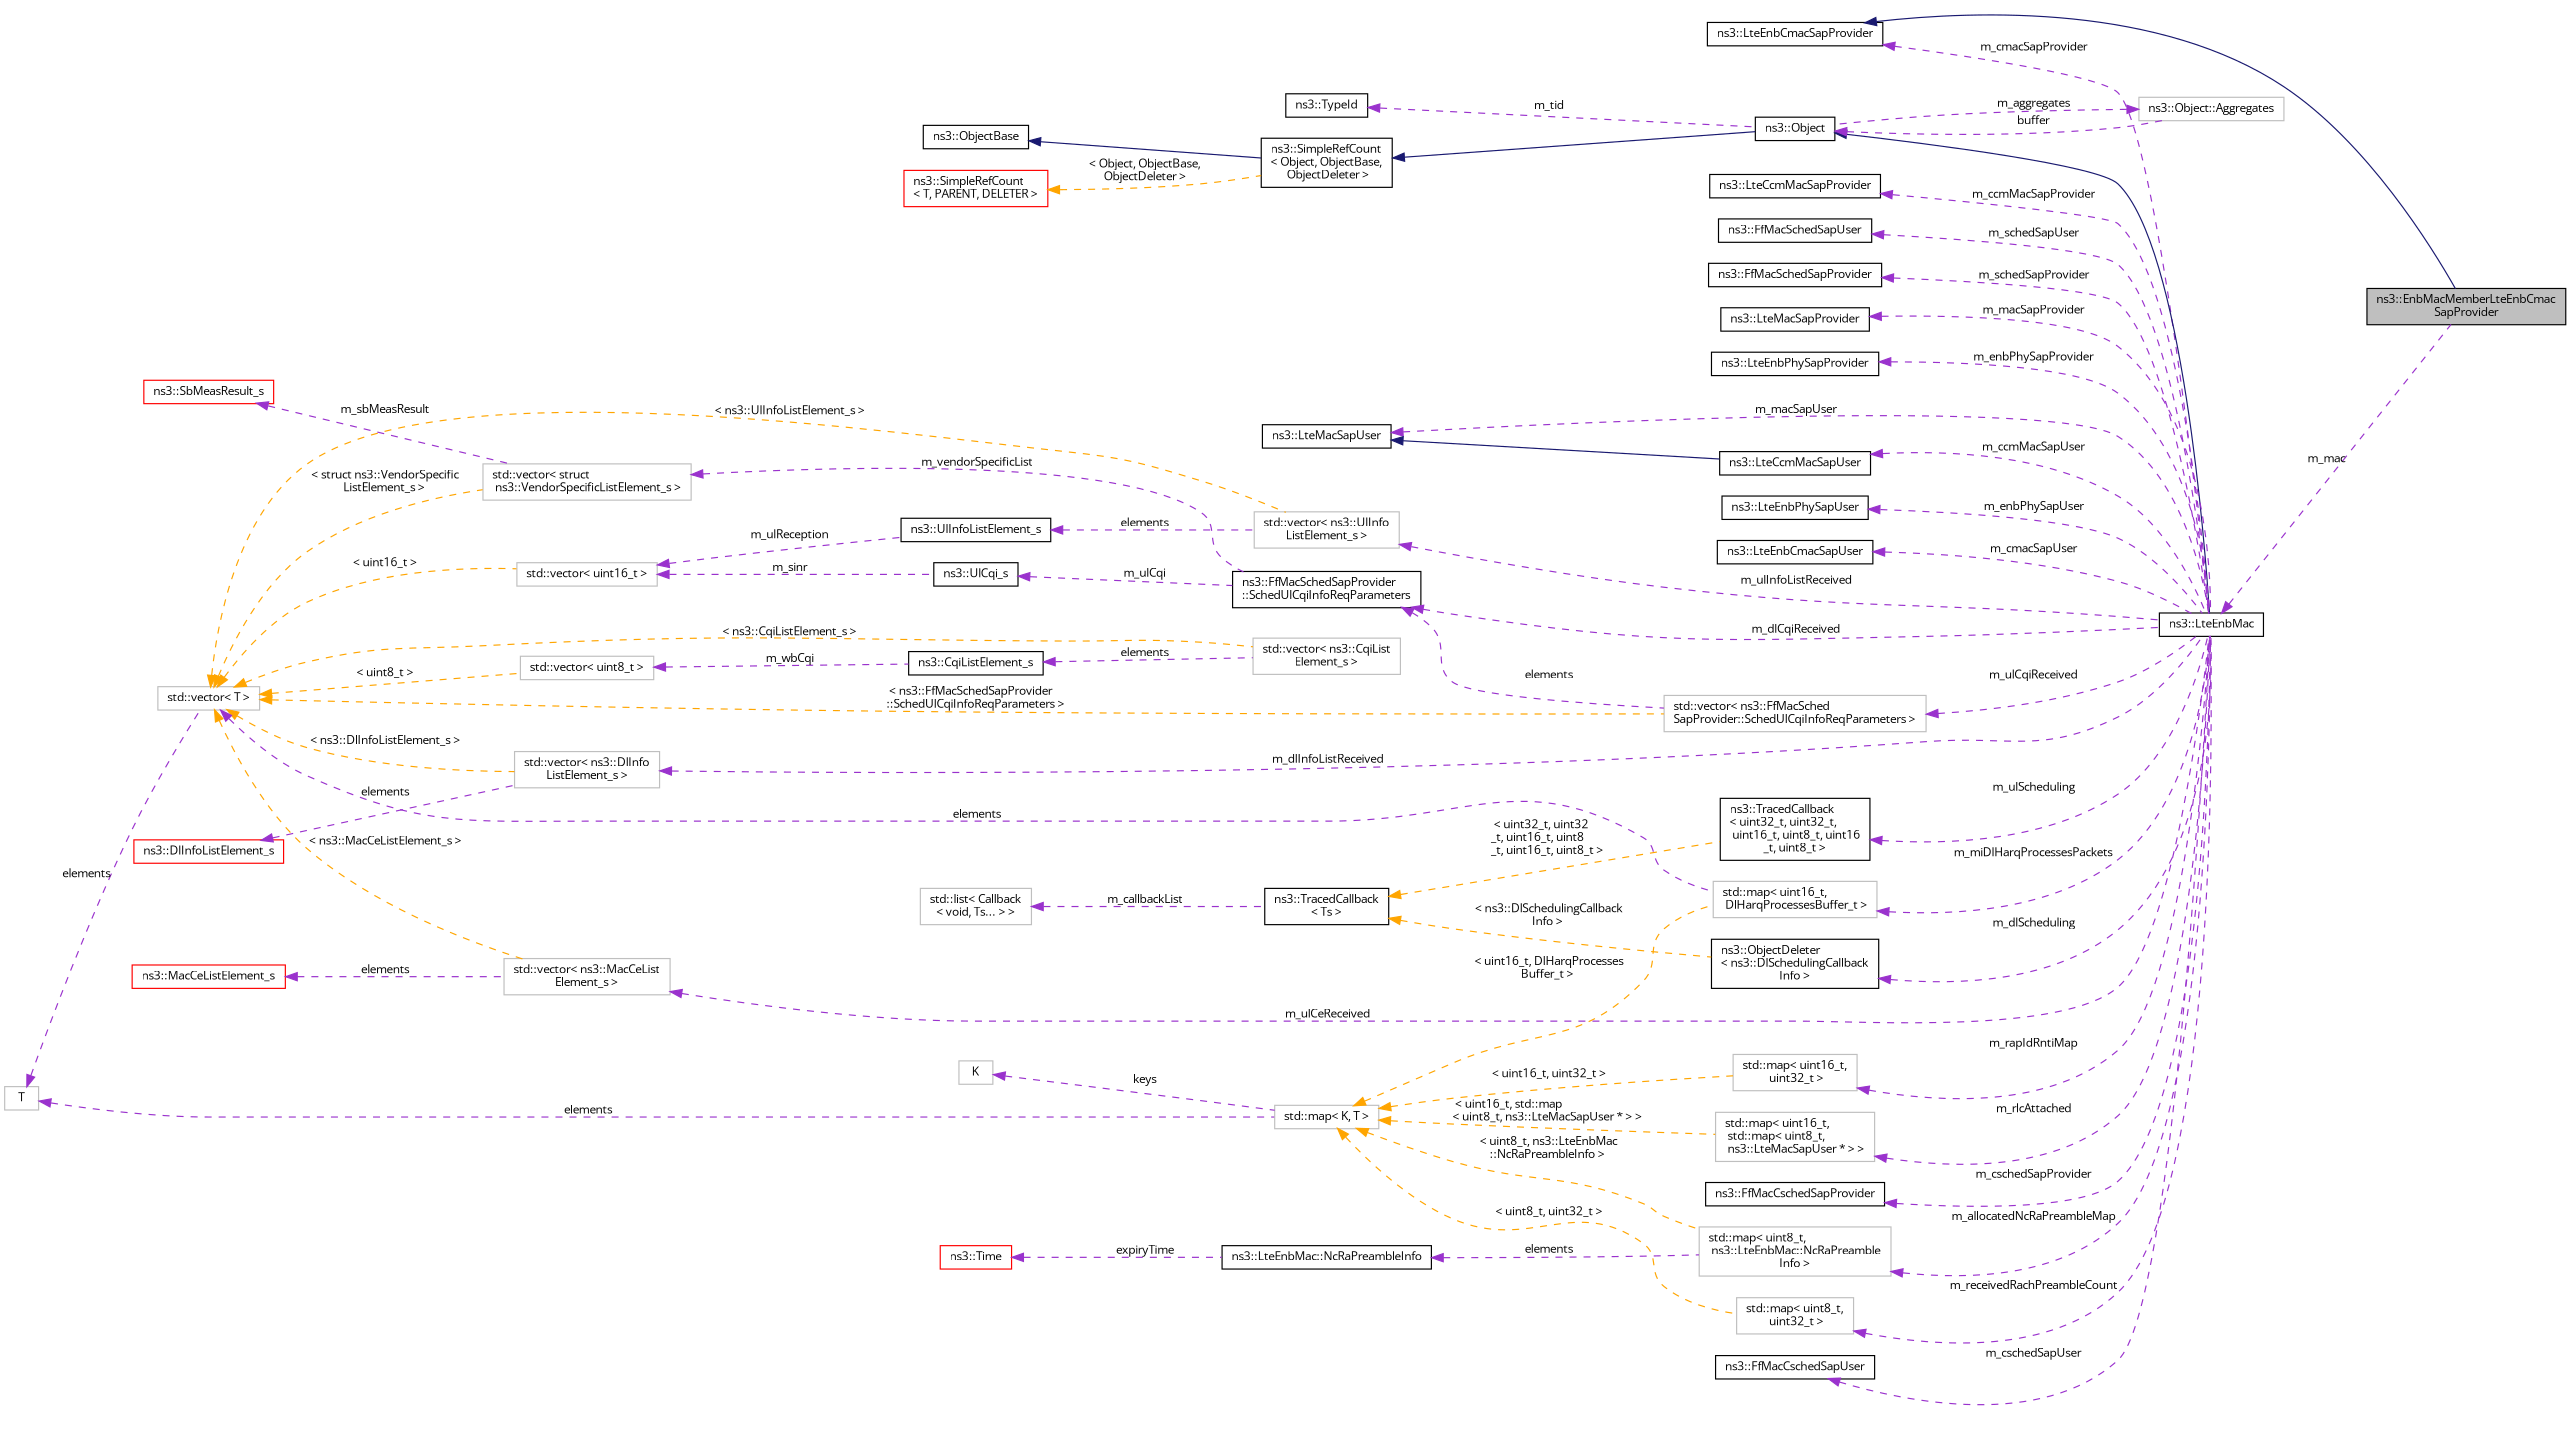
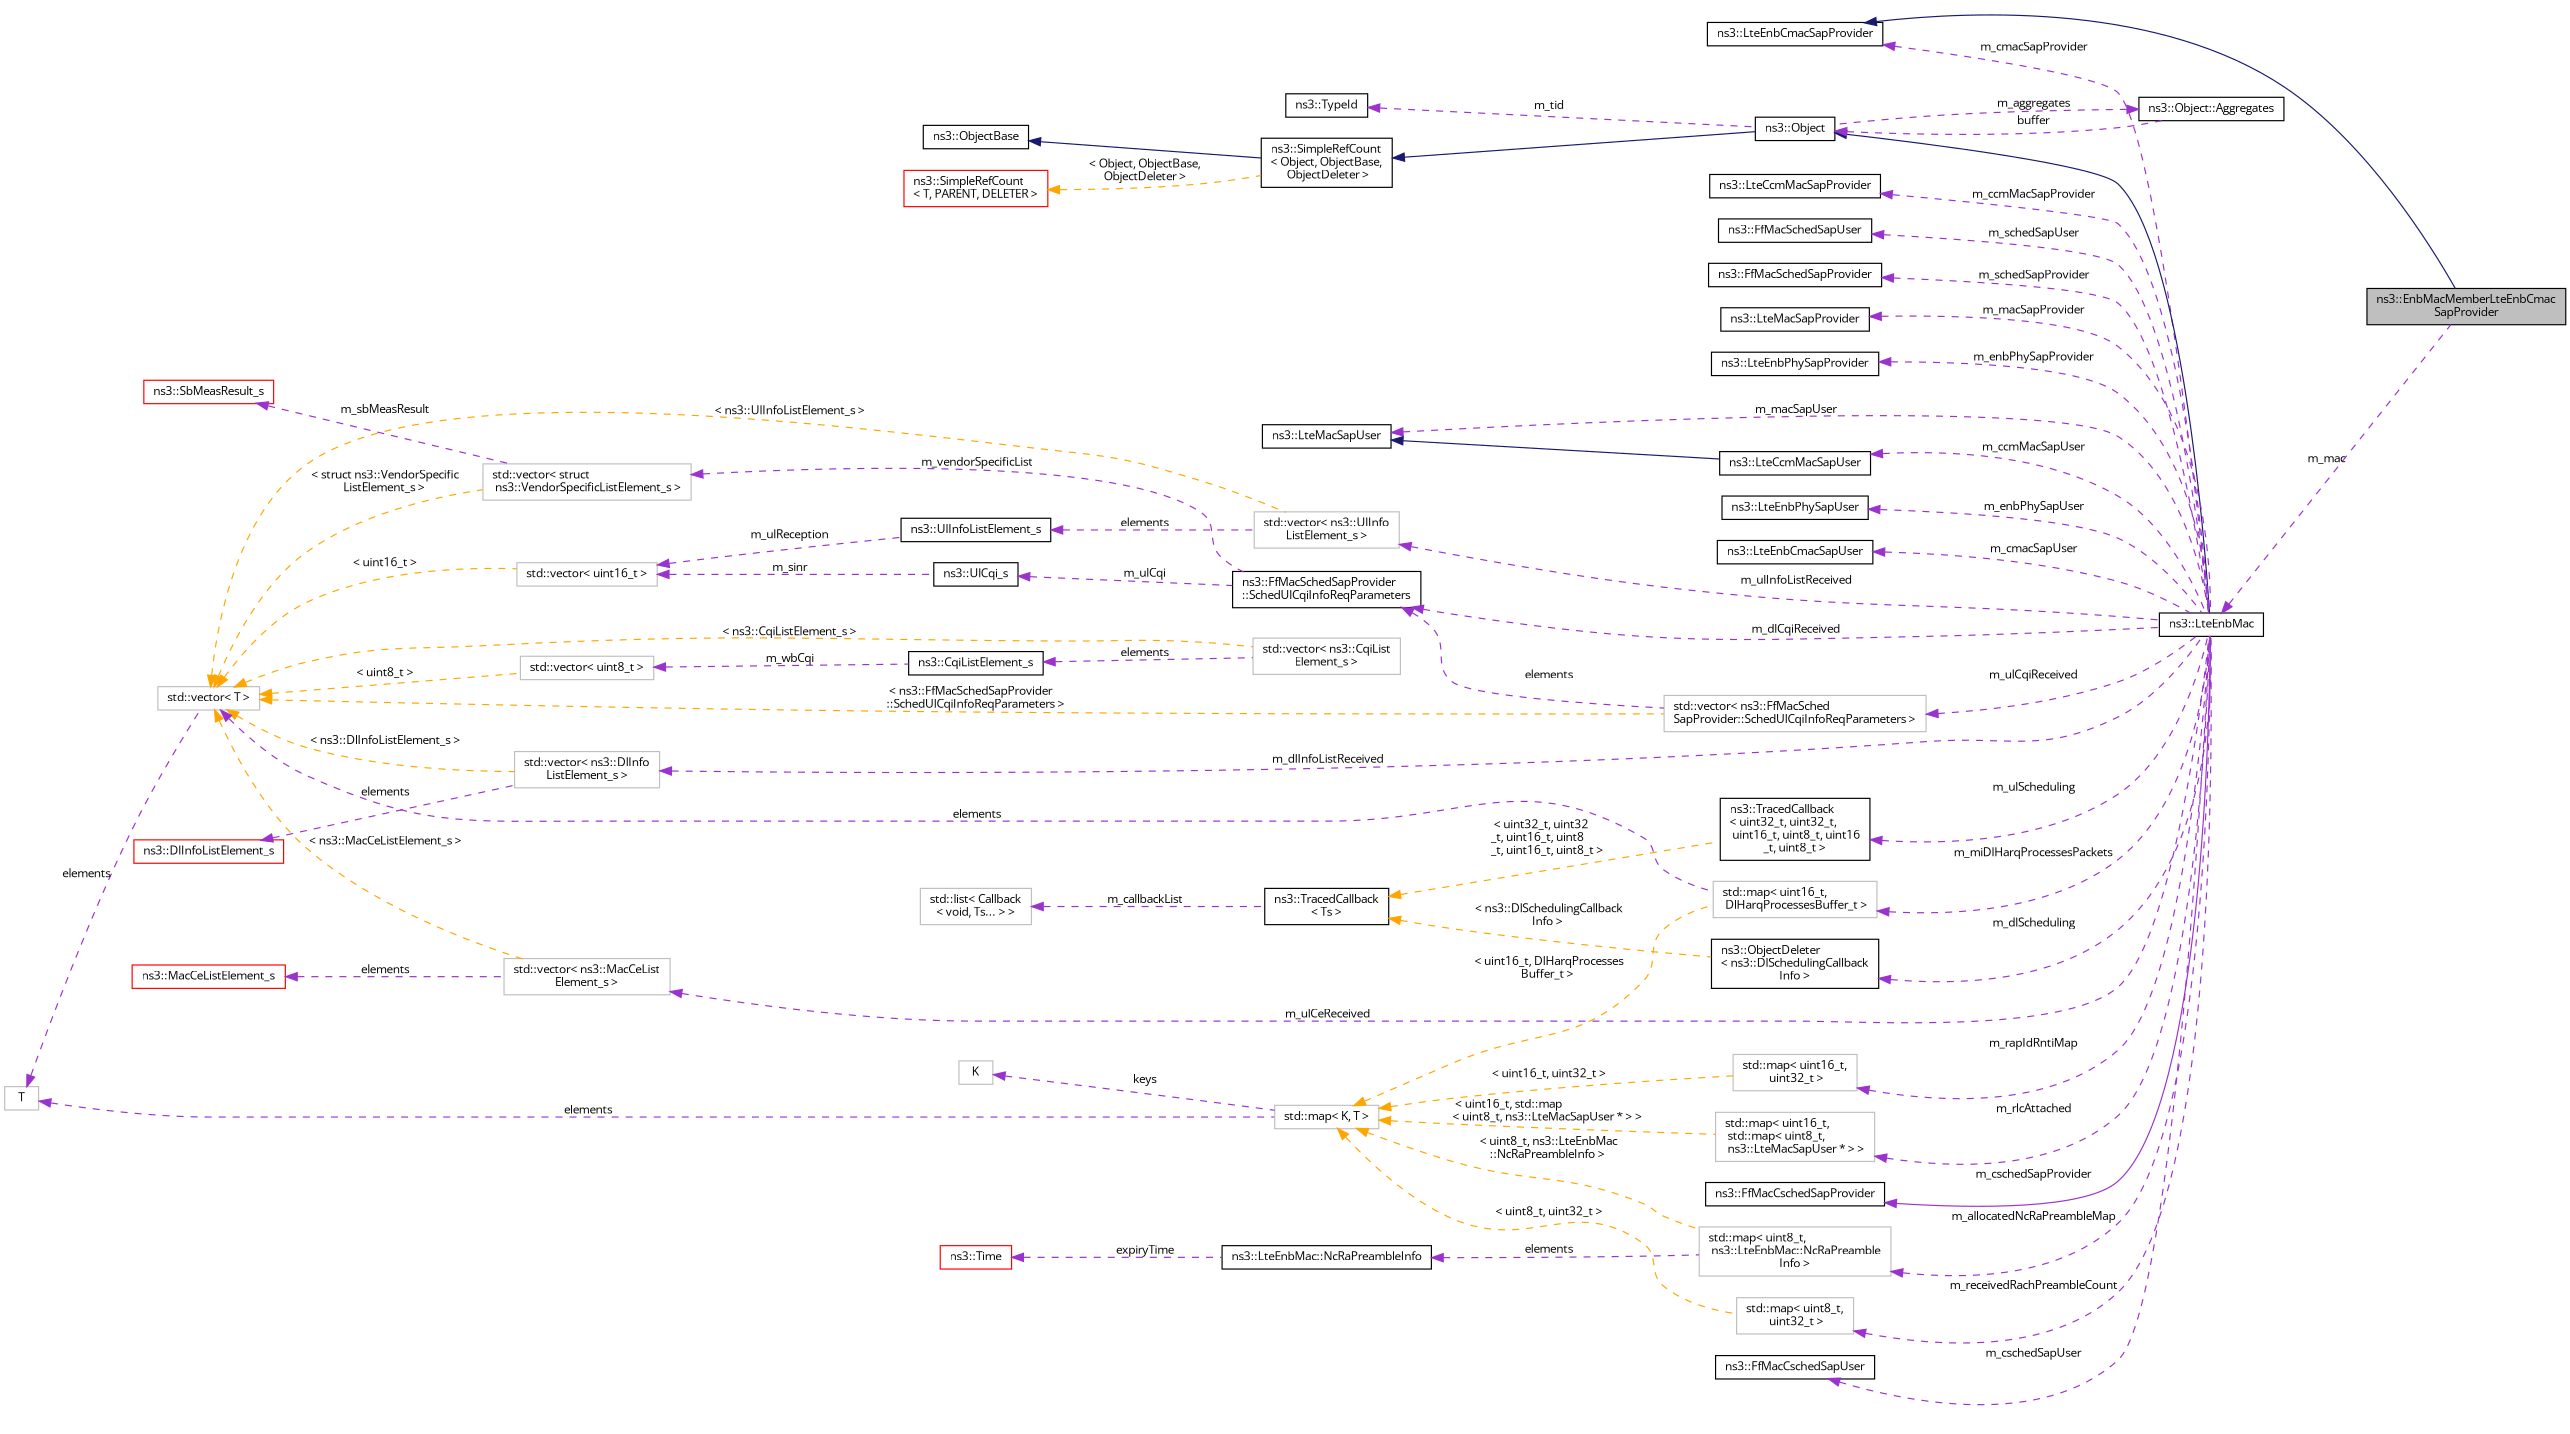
  digraph {
    fontname="Open Sans"
    rankdir=LR
    node [color=black fillcolor=white fontname="Open Sans" fontsize=10 shape=record style=filled]
    edge [color=darkorchid3 dir=back fontname="Open Sans" fontsize=10 labelfontname=Helvetica labelfontsize=10 style=dashed]
    n1 [fillcolor=grey75 fontcolor=black height=0.2 label="ns3::EnbMacMemberLteEnbCmac\lSapProvider" width=0.4]
    n2 [height=0.2 label="ns3::LteEnbCmacSapProvider" width=0.4]
    n3 [height=0.2 label="ns3::LteEnbMac" width=0.4]
    n4 [height=0.2 label="ns3::Object" width=0.4]
-   n5 [color=grey75 height=0.2 label="ns3::Object::Aggregates" width=0.4]
+   n5 [height=0.2 label="ns3::Object::Aggregates" width=0.4]
    n6 [height=0.2 label="ns3::SimpleRefCount\l\< Object, ObjectBase,\l ObjectDeleter \>" width=0.4]
    n7 [height=0.2 label="ns3::ObjectBase" width=0.4]
    n8 [color=red height=0.2 label="ns3::SimpleRefCount\l\< T, PARENT, DELETER \>" width=0.4]
    n9 [height=0.2 label="ns3::TypeId" width=0.4]
    n10 [height=0.2 label="ns3::FfMacSchedSapUser" width=0.4]
    n11 [height=0.2 label="ns3::FfMacSchedSapProvider" width=0.4]
    n12 [height=0.2 label="ns3::LteCcmMacSapUser" width=0.4]
    n13 [height=0.2 label="ns3::LteMacSapUser" width=0.4]
    n14 [height=0.2 label="ns3::LteEnbPhySapUser" width=0.4]
    n15 [height=0.2 label="ns3::LteEnbCmacSapUser" width=0.4]
    n16 [color=grey75 height=0.2 label="std::vector\< ns3::UlInfo\lListElement_s \>" width=0.4]
    n17 [height=0.2 label="ns3::UlInfoListElement_s" width=0.4]
    n18 [color=grey75 height=0.2 label="std::vector\< uint16_t \>" width=0.4]
    n19 [height=0.2 label="ns3::UlCqi_s" width=0.4]
    n20 [height=0.2 label="ns3::FfMacSchedSapProvider\l::SchedUlCqiInfoReqParameters" width=0.4]
    n21 [color=grey75 height=0.2 label="std::vector\< T \>" width=0.4]
    n22 [color=grey75 height=0.2 label="std::vector\< ns3::FfMacSched\lSapProvider::SchedUlCqiInfoReqParameters \>" width=0.4]
    n23 [color=grey75 height=0.2 label="std::vector\< struct\l ns3::VendorSpecificListElement_s \>" width=0.4]
    n24 [color=grey75 height=0.2 label="std::vector\< ns3::CqiList\lElement_s \>" width=0.4]
    n25 [color=grey75 height=0.2 label="std::vector\< uint8_t \>" width=0.4]
    n26 [color=grey75 height=0.2 label="std::vector\< ns3::MacCeList\lElement_s \>" width=0.4]
    n27 [color=grey75 height=0.2 label="std::vector\< ns3::DlInfo\lListElement_s \>" width=0.4]
    n28 [color=grey75 height=0.2 label="std::map\< uint16_t,\l DlHarqProcessesBuffer_t \>" width=0.4]
    n29 [height=0.2 label="ns3::CqiListElement_s" width=0.4]
    n30 [color=grey75 height=0.2 label=T width=0.4]
    n31 [color=grey75 height=0.2 label="std::map\< K, T \>" width=0.4]
    n32 [color=grey75 height=0.2 label="std::map\< uint16_t,\l std::map\< uint8_t,\l ns3::LteMacSapUser * \> \>" width=0.4]
    n33 [color=grey75 height=0.2 label="std::map\< uint8_t,\l ns3::LteEnbMac::NcRaPreamble\lInfo \>" width=0.4]
    n34 [color=grey75 height=0.2 label="std::map\< uint16_t,\l uint32_t \>" width=0.4]
    n35 [color=grey75 height=0.2 label="std::map\< uint8_t,\l uint32_t \>" width=0.4]
    n36 [color=grey75 height=0.2 label=K width=0.4]
    n37 [height=0.2 label="ns3::FfMacCschedSapProvider" width=0.4]
    n38 [height=0.2 label="ns3::LteEnbMac::NcRaPreambleInfo" width=0.4]
    n39 [color=red height=0.2 label="ns3::Time" width=0.4]
    n40 [color=red height=0.2 label="ns3::SbMeasResult_s" width=0.4]
    n41 [height=0.2 label="ns3::ObjectDeleter\l\< ns3::DlSchedulingCallback\lInfo \>" width=0.4]
    n42 [height=0.2 label="ns3::TracedCallback\l\< Ts \>" width=0.4]
    n43 [height=0.2 label="ns3::TracedCallback\l\< uint32_t, uint32_t,\l uint16_t, uint8_t, uint16\l_t, uint8_t \>" width=0.4]
    n44 [color=grey75 height=0.2 label="std::list\< Callback\l\< void, Ts... \> \>" width=0.4]
    n45 [height=0.2 label="ns3::FfMacCschedSapUser" width=0.4]
    n46 [color=red height=0.2 label="ns3::MacCeListElement_s" width=0.4]
    n47 [color=red height=0.2 label="ns3::DlInfoListElement_s" width=0.4]
    n48 [height=0.2 label="ns3::LteCcmMacSapProvider" width=0.4]
    n49 [height=0.2 label="ns3::LteMacSapProvider" width=0.4]
    n50 [height=0.2 label="ns3::LteEnbPhySapProvider" width=0.4]
    n2 -> n1 [color=midnightblue style=solid]
    n2 -> n3 [label=" m_cmacSapProvider"]
    n3 -> n1 [label=" m_mac"]
    n4 -> n3 [color=midnightblue style=solid]
    n4 -> n5 [label=" buffer"]
    n5 -> n4 [label=" m_aggregates"]
    n6 -> n4 [color=midnightblue style=solid]
    n7 -> n6 [color=midnightblue style=solid]
    n8 -> n6 [color=orange label=" \< Object, ObjectBase,\l ObjectDeleter \>"]
    n9 -> n4 [label=" m_tid"]
    n10 -> n3 [label=" m_schedSapUser"]
    n11 -> n3 [label=" m_schedSapProvider"]
    n12 -> n3 [label=" m_ccmMacSapUser"]
    n13 -> n3 [label=" m_macSapUser"]
    n13 -> n12 [color=midnightblue style=solid]
    n14 -> n3 [label=" m_enbPhySapUser"]
    n15 -> n3 [label=" m_cmacSapUser"]
    n16 -> n3 [label=" m_ulInfoListReceived"]
    n17 -> n16 [label=" elements"]
    n18 -> n17 [label=" m_ulReception"]
    n18 -> n19 [label=" m_sinr"]
    n19 -> n20 [label=" m_ulCqi"]
    n20 -> n3 [label=" m_dlCqiReceived"]
    n20 -> n22 [label=" elements"]
    n21 -> n16 [color=orange label=" \< ns3::UlInfoListElement_s \>"]
    n21 -> n18 [color=orange label=" \< uint16_t \>"]
    n21 -> n22 [color=orange label=" \< ns3::FfMacSchedSapProvider\l::SchedUlCqiInfoReqParameters \>"]
    n21 -> n23 [color=orange label=" \< struct ns3::VendorSpecific\lListElement_s \>"]
    n21 -> n24 [color=orange label=" \< ns3::CqiListElement_s \>"]
    n21 -> n25 [color=orange label=" \< uint8_t \>"]
    n21 -> n26 [color=orange label=" \< ns3::MacCeListElement_s \>"]
    n21 -> n27 [color=orange label=" \< ns3::DlInfoListElement_s \>"]
    n21 -> n28 [label=" elements"]
    n22 -> n3 [label=" m_ulCqiReceived"]
    n23 -> n20 [label=" m_vendorSpecificList"]
    n25 -> n29 [label=" m_wbCqi"]
    n26 -> n3 [label=" m_ulCeReceived"]
    n27 -> n3 [label=" m_dlInfoListReceived"]
    n28 -> n3 [label=" m_miDlHarqProcessesPackets"]
    n29 -> n24 [label=" elements"]
    n30 -> n21 [label=" elements"]
    n30 -> n31 [label=" elements"]
    n31 -> n28 [color=orange label=" \< uint16_t, DlHarqProcesses\lBuffer_t \>"]
    n31 -> n32 [color=orange label=" \< uint16_t, std::map\l\< uint8_t, ns3::LteMacSapUser * \> \>"]
    n31 -> n33 [color=orange label=" \< uint8_t, ns3::LteEnbMac\l::NcRaPreambleInfo \>"]
    n31 -> n34 [color=orange label=" \< uint16_t, uint32_t \>"]
    n31 -> n35 [color=orange label=" \< uint8_t, uint32_t \>"]
    n32 -> n3 [label=" m_rlcAttached"]
    n33 -> n3 [label=" m_allocatedNcRaPreambleMap"]
    n34 -> n3 [label=" m_rapIdRntiMap"]
    n35 -> n3 [label=" m_receivedRachPreambleCount"]
    n36 -> n31 [label=" keys"]
-   n37 -> n3 [label=" m_cschedSapProvider"]
+   n37 -> n3 [label=" m_cschedSapProvider" style=solid]
    n38 -> n33 [label=" elements"]
    n39 -> n38 [label=" expiryTime"]
    n40 -> n23 [label=" m_sbMeasResult"]
    n41 -> n3 [label=" m_dlScheduling"]
    n42 -> n41 [color=orange label=" \< ns3::DlSchedulingCallback\lInfo \>"]
    n42 -> n43 [color=orange label=" \< uint32_t, uint32\l_t, uint16_t, uint8\l_t, uint16_t, uint8_t \>"]
    n43 -> n3 [label=" m_ulScheduling"]
    n44 -> n42 [label=" m_callbackList"]
    n45 -> n3 [label=" m_cschedSapUser"]
    n46 -> n26 [label=" elements"]
    n47 -> n27 [label=" elements"]
    n48 -> n3 [label=" m_ccmMacSapProvider"]
    n49 -> n3 [label=" m_macSapProvider"]
    n50 -> n3 [label=" m_enbPhySapProvider"]
  }
